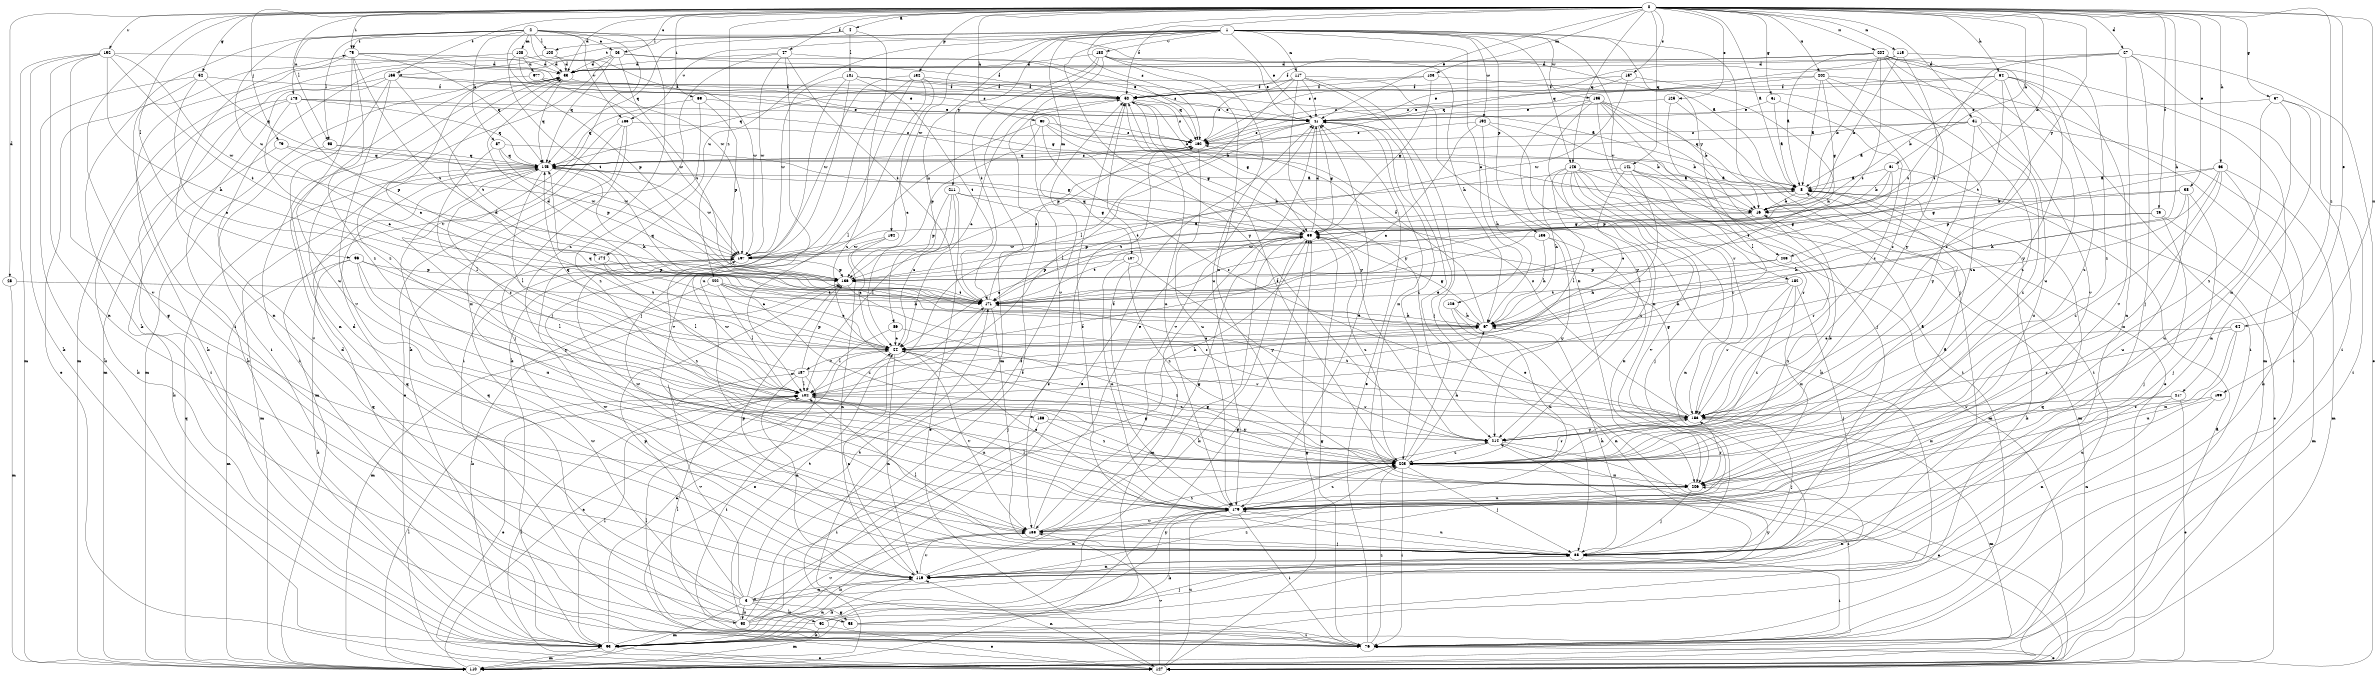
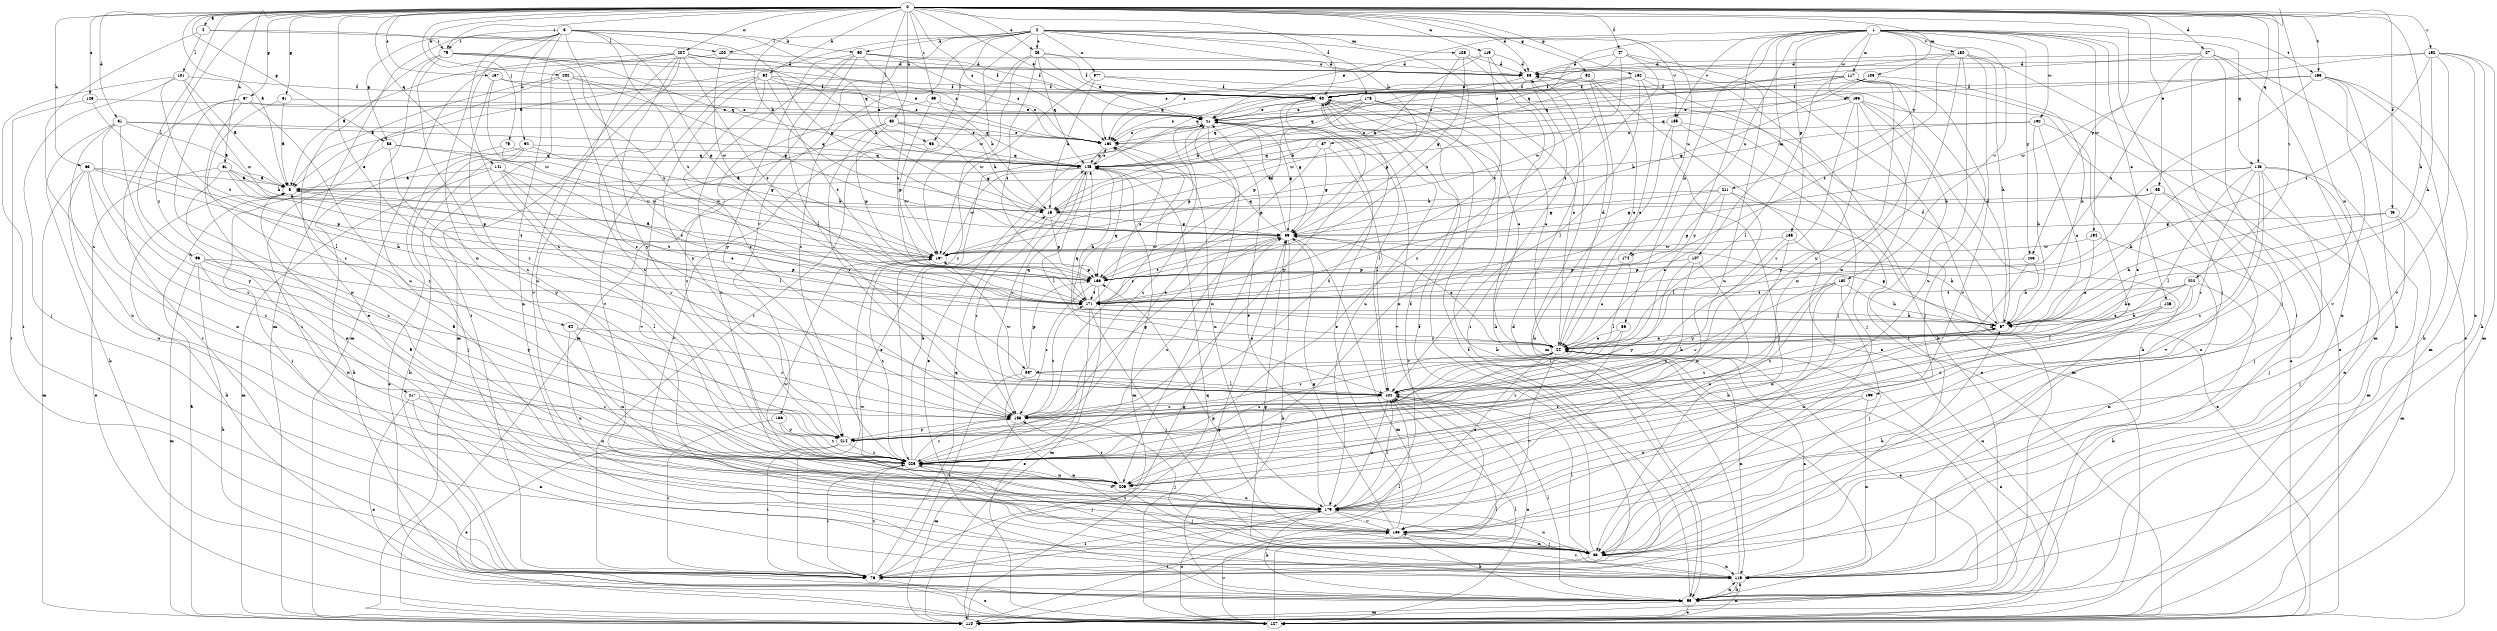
  strict digraph {
    0
    4
    8
    16
    23
    27
-   28
    31
    33
    34
    38
    41
    45
    47
    50
    51
    52
    57
    58
    60
    61
    63
    64
    67
    69
    75
    79
    96
    98
    103
    115
    125
    132
    141
    143
    152
    157
    162
    165
    199
    202
    204
    208
    217
    222
    100
    223
    101
    171
    93
    59
    136
    153
    145
    76
    85
    119
    127
    110
    214
    179
    206
    24
    188
    102
    197
    1
    86
    107
    117
    126
    135
    174
    180
    182
    185
    192
    194
    195
    211
    2
    87
    90
    108
    n85 [label=977]
    178
    186
    3
    92
-   187
+   187 [label=887]
    0 -> 4 [label=a]
    0 -> 8 [label=a]
    0 -> 16 [label=b]
    0 -> 23 [label=c]
    0 -> 27 [label=d]
-   0 -> 28 [label=d]
    0 -> 31 [label=d]
    0 -> 33 [label=d]
    0 -> 34 [label=e]
    0 -> 38 [label=e]
    0 -> 41 [label=e]
    0 -> 45 [label=f]
    0 -> 47 [label=f]
    0 -> 50 [label=f]
    0 -> 51 [label=g]
    0 -> 52 [label=g]
    0 -> 57 [label=g]
    0 -> 58 [label=g]
    0 -> 60 [label=h]
    0 -> 61 [label=h]
    0 -> 63 [label=h]
    0 -> 64 [label=h]
    0 -> 67 [label=h]
    0 -> 69 [label=i]
    0 -> 75 [label=i]
    0 -> 79 [label=j]
    0 -> 96 [label=l]
    0 -> 98 [label=l]
    0 -> 103 [label=m]
    0 -> 115 [label=n]
    0 -> 125 [label=o]
    0 -> 132 [label=p]
    0 -> 141 [label=q]
    0 -> 143 [label=q]
    0 -> 152 [label=r]
    0 -> 157 [label=s]
    0 -> 162 [label=s]
    0 -> 165 [label=t]
    0 -> 199 [label=x]
    0 -> 202 [label=x]
    0 -> 204 [label=x]
    0 -> 208 [label=y]
    0 -> 217 [label=z]
    0 -> 222 [label=z]
    4 -> 75 [label=i]
    4 -> 100 [label=l]
    4 -> 223 [label=z]
    4 -> 101 [label=l]
    8 -> 16 [label=b]
    8 -> 171 [label=t]
    8 -> 93 [label=k]
    16 -> 59 [label=g]
    16 -> 136 [label=p]
    16 -> 153 [label=r]
    23 -> 33 [label=d]
    23 -> 41 [label=e]
    23 -> 50 [label=f]
    23 -> 223 [label=z]
    23 -> 171 [label=t]
    23 -> 145 [label=q]
    23 -> 76 [label=i]
    27 -> 33 [label=d]
    27 -> 171 [label=t]
    27 -> 145 [label=q]
    27 -> 76 [label=i]
    27 -> 85 [label=j]
    27 -> 119 [label=n]
    27 -> 127 [label=o]
-   28 -> 171 [label=t]
-   28 -> 110 [label=m]
    31 -> 8 [label=a]
    31 -> 162 [label=s]
    31 -> 223 [label=z]
    31 -> 93 [label=k]
    31 -> 145 [label=q]
    31 -> 214 [label=y]
    31 -> 179 [label=u]
    33 -> 50 [label=f]
    33 -> 145 [label=q]
    33 -> 76 [label=i]
    33 -> 110 [label=m]
    34 -> 153 [label=r]
    34 -> 179 [label=u]
    34 -> 206 [label=x]
    34 -> 24 [label=c]
    38 -> 16 [label=b]
    38 -> 59 [label=g]
    38 -> 85 [label=j]
    38 -> 179 [label=u]
    38 -> 24 [label=c]
    41 -> 162 [label=s]
    41 -> 223 [label=z]
    41 -> 59 [label=g]
    41 -> 136 [label=p]
    41 -> 206 [label=x]
    41 -> 188 [label=v]
    41 -> 102 [label=l]
    45 -> 67 [label=h]
    45 -> 59 [label=g]
    45 -> 85 [label=j]
    45 -> 110 [label=m]
    47 -> 33 [label=d]
    47 -> 162 [label=s]
    47 -> 171 [label=t]
    47 -> 93 [label=k]
    47 -> 179 [label=u]
    47 -> 197 [label=w]
    50 -> 41 [label=e]
    50 -> 162 [label=s]
    50 -> 59 [label=g]
    50 -> 214 [label=y]
    50 -> 179 [label=u]
    50 -> 24 [label=c]
    51 -> 8 [label=a]
    51 -> 41 [label=e]
    51 -> 153 [label=r]
    52 -> 50 [label=f]
    52 -> 93 [label=k]
    52 -> 145 [label=q]
    52 -> 127 [label=o]
    52 -> 24 [label=c]
    57 -> 41 [label=e]
    57 -> 223 [label=z]
    57 -> 76 [label=i]
    57 -> 119 [label=n]
    57 -> 206 [label=x]
-   58 -> 8 [label=q]
+   58 -> 145 [label=q]
    58 -> 76 [label=i]
    58 -> 214 [label=y]
    58 -> 197 [label=w]
    60 -> 16 [label=b]
    60 -> 162 [label=s]
    60 -> 59 [label=g]
    60 -> 136 [label=p]
    60 -> 153 [label=r]
    60 -> 188 [label=v]
    61 -> 8 [label=a]
    61 -> 16 [label=b]
    61 -> 171 [label=t]
    61 -> 136 [label=p]
    61 -> 127 [label=o]
    63 -> 8 [label=a]
    63 -> 67 [label=h]
    63 -> 223 [label=z]
    63 -> 136 [label=p]
    63 -> 110 [label=m]
    63 -> 179 [label=u]
    63 -> 206 [label=x]
    64 -> 16 [label=b]
    64 -> 50 [label=f]
    64 -> 162 [label=s]
    64 -> 223 [label=z]
    64 -> 171 [label=t]
    64 -> 153 [label=r]
    64 -> 214 [label=y]
    64 -> 188 [label=v]
    67 -> 33 [label=d]
    67 -> 50 [label=f]
    67 -> 59 [label=g]
    67 -> 24 [label=c]
    69 -> 41 [label=e]
    69 -> 223 [label=z]
    69 -> 136 [label=p]
    69 -> 145 [label=q]
    75 -> 33 [label=d]
    75 -> 162 [label=s]
    75 -> 223 [label=z]
    75 -> 171 [label=t]
    75 -> 145 [label=q]
    75 -> 119 [label=n]
    75 -> 179 [label=u]
    79 -> 93 [label=k]
    79 -> 145 [label=q]
    79 -> 197 [label=w]
    96 -> 93 [label=k]
    96 -> 136 [label=p]
    96 -> 110 [label=m]
    96 -> 214 [label=y]
    96 -> 206 [label=x]
    96 -> 102 [label=l]
    98 -> 145 [label=q]
    98 -> 188 [label=v]
    98 -> 197 [label=w]
    103 -> 50 [label=f]
    103 -> 67 [label=h]
    103 -> 59 [label=g]
    103 -> 145 [label=q]
    115 -> 16 [label=b]
    115 -> 33 [label=d]
    115 -> 162 [label=s]
    115 -> 223 [label=z]
    115 -> 171 [label=t]
    125 -> 41 [label=e]
    125 -> 76 [label=i]
    125 -> 102 [label=l]
    132 -> 50 [label=f]
    132 -> 162 [label=q]
    132 -> 93 [label=k]
    132 -> 85 [label=j]
    132 -> 24 [label=c]
    132 -> 102 [label=l]
    132 -> 197 [label=w]
    141 -> 8 [label=a]
    141 -> 171 [label=t]
    141 -> 153 [label=r]
    141 -> 110 [label=m]
    141 -> 24 [label=c]
    141 -> 102 [label=l]
    143 -> 8 [label=a]
    143 -> 67 [label=h]
    143 -> 223 [label=z]
    143 -> 153 [label=r]
    143 -> 85 [label=j]
    143 -> 119 [label=n]
    143 -> 110 [label=m]
    143 -> 188 [label=v]
    143 -> 102 [label=l]
    152 -> 33 [label=d]
    152 -> 67 [label=h]
    152 -> 171 [label=t]
    152 -> 93 [label=k]
    152 -> 119 [label=n]
    152 -> 110 [label=m]
    152 -> 188 [label=v]
    152 -> 197 [label=w]
    157 -> 41 [label=e]
    157 -> 50 [label=f]
    157 -> 223 [label=z]
    157 -> 197 [label=w]
    162 -> 145 [label=q]
    162 -> 179 [label=u]
    165 -> 41 [label=e]
    165 -> 50 [label=f]
    165 -> 171 [label=t]
    165 -> 93 [label=k]
    165 -> 119 [label=n]
    165 -> 110 [label=m]
    165 -> 188 [label=v]
    199 -> 153 [label=r]
    199 -> 119 [label=n]
    199 -> 179 [label=u]
    202 -> 8 [label=a]
    202 -> 50 [label=f]
    202 -> 162 [label=s]
-   202 -> 223 [label=z]
+   61 -> 223 [label=z]
    202 -> 59 [label=g]
    202 -> 153 [label=r]
    202 -> 76 [label=i]
    204 -> 8 [label=a]
    204 -> 16 [label=b]
    204 -> 33 [label=d]
    204 -> 50 [label=f]
    204 -> 171 [label=t]
    204 -> 76 [label=i]
    204 -> 110 [label=m]
    204 -> 214 [label=y]
    204 -> 179 [label=u]
    204 -> 188 [label=v]
    208 -> 67 [label=h]
    208 -> 223 [label=z]
    208 -> 136 [label=p]
    217 -> 153 [label=r]
    217 -> 119 [label=n]
    217 -> 127 [label=o]
    217 -> 206 [label=x]
    222 -> 67 [label=h]
    222 -> 223 [label=z]
    222 -> 171 [label=t]
    222 -> 93 [label=k]
    222 -> 24 [label=c]
    222 -> 102 [label=l]
    100 -> 33 [label=d]
    100 -> 110 [label=m]
    100 -> 197 [label=w]
    223 -> 8 [label=a]
    223 -> 16 [label=b]
    223 -> 41 [label=e]
    223 -> 50 [label=f]
    223 -> 67 [label=h]
    223 -> 153 [label=r]
    223 -> 76 [label=i]
    223 -> 85 [label=j]
    223 -> 206 [label=x]
    101 -> 8 [label=a]
    101 -> 50 [label=f]
    101 -> 171 [label=t]
    101 -> 76 [label=i]
    101 -> 85 [label=j]
    101 -> 197 [label=w]
    171 -> 67 [label=h]
    171 -> 162 [label=s]
    171 -> 145 [label=q]
    171 -> 85 [label=j]
    171 -> 127 [label=o]
    93 -> 41 [label=e]
    93 -> 50 [label=f]
    93 -> 119 [label=n]
    93 -> 127 [label=o]
    93 -> 110 [label=m]
    93 -> 24 [label=c]
    93 -> 102 [label=l]
    59 -> 41 [label=d]
    59 -> 223 [label=z]
    59 -> 171 [label=t]
    59 -> 93 [label=k]
    59 -> 145 [label=q]
    59 -> 110 [label=m]
    59 -> 24 [label=c]
    59 -> 197 [label=w]
    136 -> 171 [label=t]
    136 -> 153 [label=r]
    136 -> 110 [label=m]
    153 -> 162 [label=s]
    153 -> 171 [label=t]
    153 -> 59 [label=g]
    153 -> 85 [label=j]
    153 -> 110 [label=m]
    153 -> 214 [label=y]
    145 -> 8 [label=a]
    145 -> 67 [label=h]
    145 -> 162 [label=s]
    145 -> 153 [label=r]
    145 -> 110 [label=m]
    145 -> 102 [label=l]
    145 -> 197 [label=w]
    76 -> 41 [label=e]
    76 -> 223 [label=z]
    76 -> 59 [label=g]
    76 -> 145 [label=q]
    76 -> 127 [label=o]
    76 -> 102 [label=l]
    85 -> 50 [label=f]
    85 -> 67 [label=h]
    85 -> 136 [label=p]
    85 -> 76 [label=i]
    85 -> 119 [label=n]
    85 -> 179 [label=u]
    85 -> 102 [label=l]
    85 -> 197 [label=w]
    119 -> 33 [label=d]
    119 -> 93 [label=k]
    119 -> 59 [label=g]
    119 -> 24 [label=c]
    119 -> 188 [label=v]
    127 -> 59 [label=g]
    127 -> 119 [label=n]
    127 -> 179 [label=u]
    127 -> 188 [label=v]
    127 -> 102 [label=l]
    110 -> 8 [label=a]
    110 -> 145 [label=q]
    110 -> 24 [label=c]
    110 -> 102 [label=l]
    214 -> 223 [label=z]
    214 -> 76 [label=i]
    214 -> 127 [label=o]
    179 -> 8 [label=a]
    179 -> 41 [label=e]
    179 -> 50 [label=f]
    179 -> 223 [label=z]
    179 -> 93 [label=k]
    179 -> 76 [label=i]
    179 -> 119 [label=n]
    179 -> 24 [label=c]
    179 -> 188 [label=v]
    179 -> 102 [label=l]
    179 -> 197 [label=w]
    206 -> 153 [label=r]
    206 -> 85 [label=j]
    206 -> 179 [label=u]
    24 -> 33 [label=d]
    24 -> 223 [label=z]
    24 -> 153 [label=r]
    24 -> 145 [label=q]
    24 -> 119 [label=n]
    24 -> 188 [label=v]
    24 -> 187 [label=v]
    188 -> 41 [label=e]
    188 -> 223 [label=z]
    188 -> 93 [label=k]
    188 -> 59 [label=g]
    188 -> 85 [label=j]
    102 -> 153 [label=r]
    102 -> 127 [label=o]
    102 -> 179 [label=u]
    102 -> 197 [label=w]
    197 -> 8 [label=a]
    197 -> 223 [label=z]
    197 -> 136 [label=p]
    1 -> 41 [label=e]
    1 -> 143 [label=q]
    1 -> 165 [label=t]
    1 -> 208 [label=y]
    1 -> 145 [label=q]
    1 -> 85 [label=j]
    1 -> 214 [label=y]
    1 -> 86 [label=k]
    1 -> 107 [label=m]
    1 -> 117 [label=n]
    1 -> 126 [label=o]
    1 -> 135 [label=p]
    1 -> 174 [label=u]
    1 -> 180 [label=v]
    1 -> 182 [label=v]
    1 -> 185 [label=v]
    1 -> 192 [label=w]
    1 -> 194 [label=w]
    1 -> 195 [label=w]
    1 -> 211 [label=y]
    86 -> 223 [label=z]
    86 -> 24 [label=c]
    86 -> 102 [label=l]
    107 -> 223 [label=z]
    107 -> 136 [label=p]
    107 -> 214 [label=y]
    107 -> 179 [label=u]
    117 -> 41 [label=e]
    117 -> 50 [label=f]
    117 -> 162 [label=s]
    117 -> 85 [label=j]
    117 -> 127 [label=o]
    117 -> 214 [label=y]
    117 -> 206 [label=x]
    117 -> 102 [label=l]
    126 -> 67 [label=h]
    126 -> 119 [label=n]
    126 -> 179 [label=u]
    135 -> 67 [label=h]
    135 -> 214 [label=y]
    135 -> 206 [label=x]
    135 -> 197 [label=w]
    174 -> 136 [label=p]
    174 -> 24 [label=c]
    174 -> 102 [label=l]
    180 -> 33 [label=d]
    180 -> 41 [label=e]
    180 -> 67 [label=h]
    180 -> 171 [label=t]
    180 -> 110 [label=m]
    180 -> 179 [label=u]
    180 -> 206 [label=x]
    180 -> 188 [label=v]
    182 -> 67 [label=h]
    182 -> 223 [label=z]
    182 -> 171 [label=t]
    182 -> 153 [label=r]
    182 -> 85 [label=j]
    182 -> 206 [label=x]
    185 -> 162 [label=s]
    185 -> 85 [label=j]
    185 -> 127 [label=o]
    185 -> 110 [label=m]
    185 -> 206 [label=x]
    192 -> 16 [label=b]
    192 -> 67 [label=h]
    192 -> 162 [label=s]
    192 -> 206 [label=x]
    192 -> 24 [label=c]
    194 -> 119 [label=n]
    194 -> 24 [label=c]
    194 -> 197 [label=w]
    195 -> 16 [label=b]
    195 -> 41 [label=e]
    195 -> 93 [label=k]
    195 -> 153 [label=r]
    195 -> 76 [label=i]
    195 -> 85 [label=j]
    195 -> 127 [label=o]
    195 -> 214 [label=y]
    211 -> 16 [label=b]
    211 -> 59 [label=g]
    211 -> 136 [label=p]
    211 -> 127 [label=o]
    211 -> 24 [label=c]
    211 -> 102 [label=l]
    2 -> 8 [label=a]
    2 -> 23 [label=c]
    2 -> 98 [label=l]
    2 -> 100 [label=l]
    2 -> 223 [label=z]
    2 -> 171 [label=t]
    2 -> 197 [label=w]
    2 -> 174 [label=u]
    2 -> 185 [label=v]
    2 -> 87 [label=k]
    2 -> 90 [label=k]
    2 -> 108 [label=m]
-   108 -> n85 [label=u]
+   2 -> n85 [label=u]
    2 -> 178 [label=u]
    2 -> 186 [label=v]
    87 -> 59 [label=g]
    87 -> 136 [label=p]
    87 -> 145 [label=q]
    87 -> 102 [label=l]
    90 -> 33 [label=d]
    90 -> 50 [label=f]
    90 -> 162 [label=s]
    90 -> 171 [label=t]
    90 -> 110 [label=m]
    90 -> 214 [label=y]
    90 -> 188 [label=v]
    90 -> 102 [label=l]
    108 -> 33 [label=d]
    108 -> 93 [label=k]
    108 -> 59 [label=g]
    108 -> 136 [label=p]
    n85 -> 16 [label=b]
    n85 -> 50 [label=f]
    n85 -> 24 [label=c]
    n85 -> 197 [label=w]
    178 -> 16 [label=b]
    178 -> 41 [label=e]
    178 -> 93 [label=k]
    178 -> 136 [label=p]
    178 -> 145 [label=q]
    178 -> 76 [label=i]
    178 -> 24 [label=c]
    186 -> 223 [label=z]
    186 -> 76 [label=i]
    186 -> 214 [label=y]
    3 -> 58 [label=g]
    3 -> 75 [label=i]
    3 -> 223 [label=z]
    3 -> 171 [label=t]
    3 -> 59 [label=g]
    3 -> 136 [label=p]
    3 -> 145 [label=q]
-   119 -> 3 [label=n]
+   3 -> 119 [label=n]
    3 -> 110 [label=m]
    3 -> 206 [label=x]
    3 -> 90 [label=k]
    3 -> 92 [label=k]
    3 -> 187 [label=v]
    92 -> 93 [label=k]
    92 -> 59 [label=g]
    92 -> 145 [label=q]
    92 -> 85 [label=j]
    92 -> 127 [label=o]
    187 -> 67 [label=h]
    187 -> 136 [label=p]
    187 -> 145 [label=q]
    187 -> 76 [label=i]
    187 -> 119 [label=n]
    187 -> 102 [label=l]
  }
